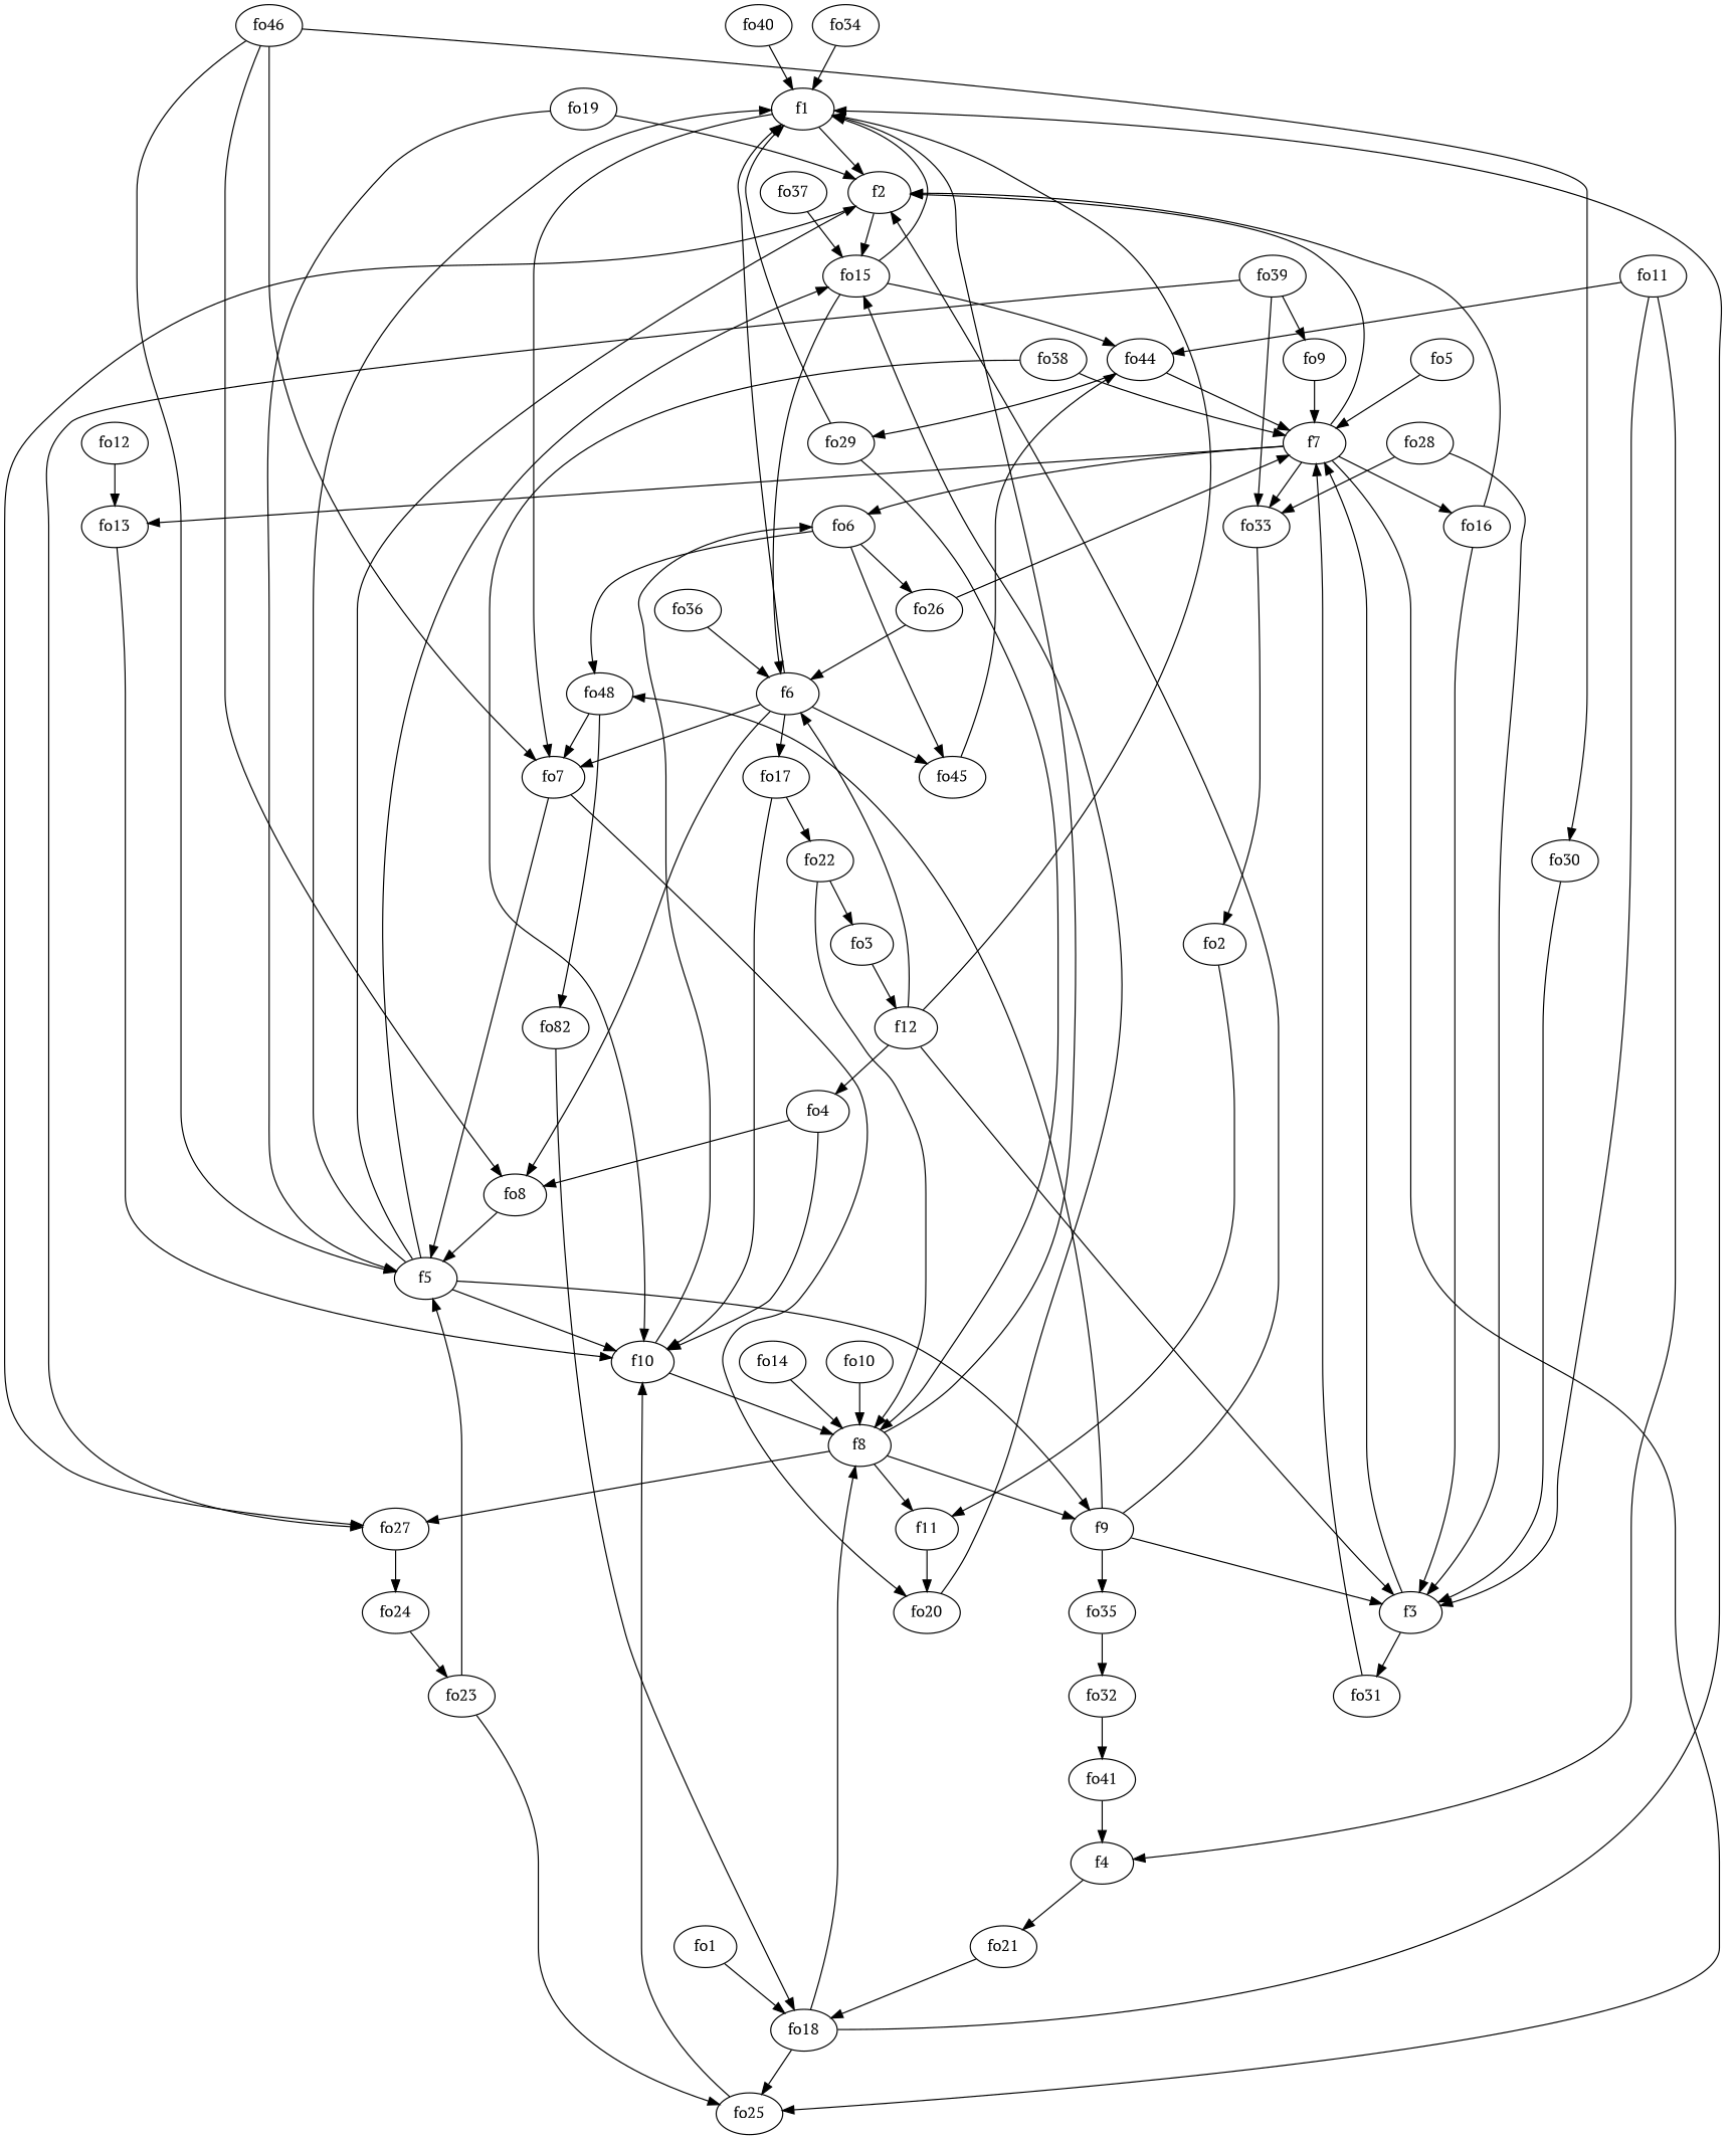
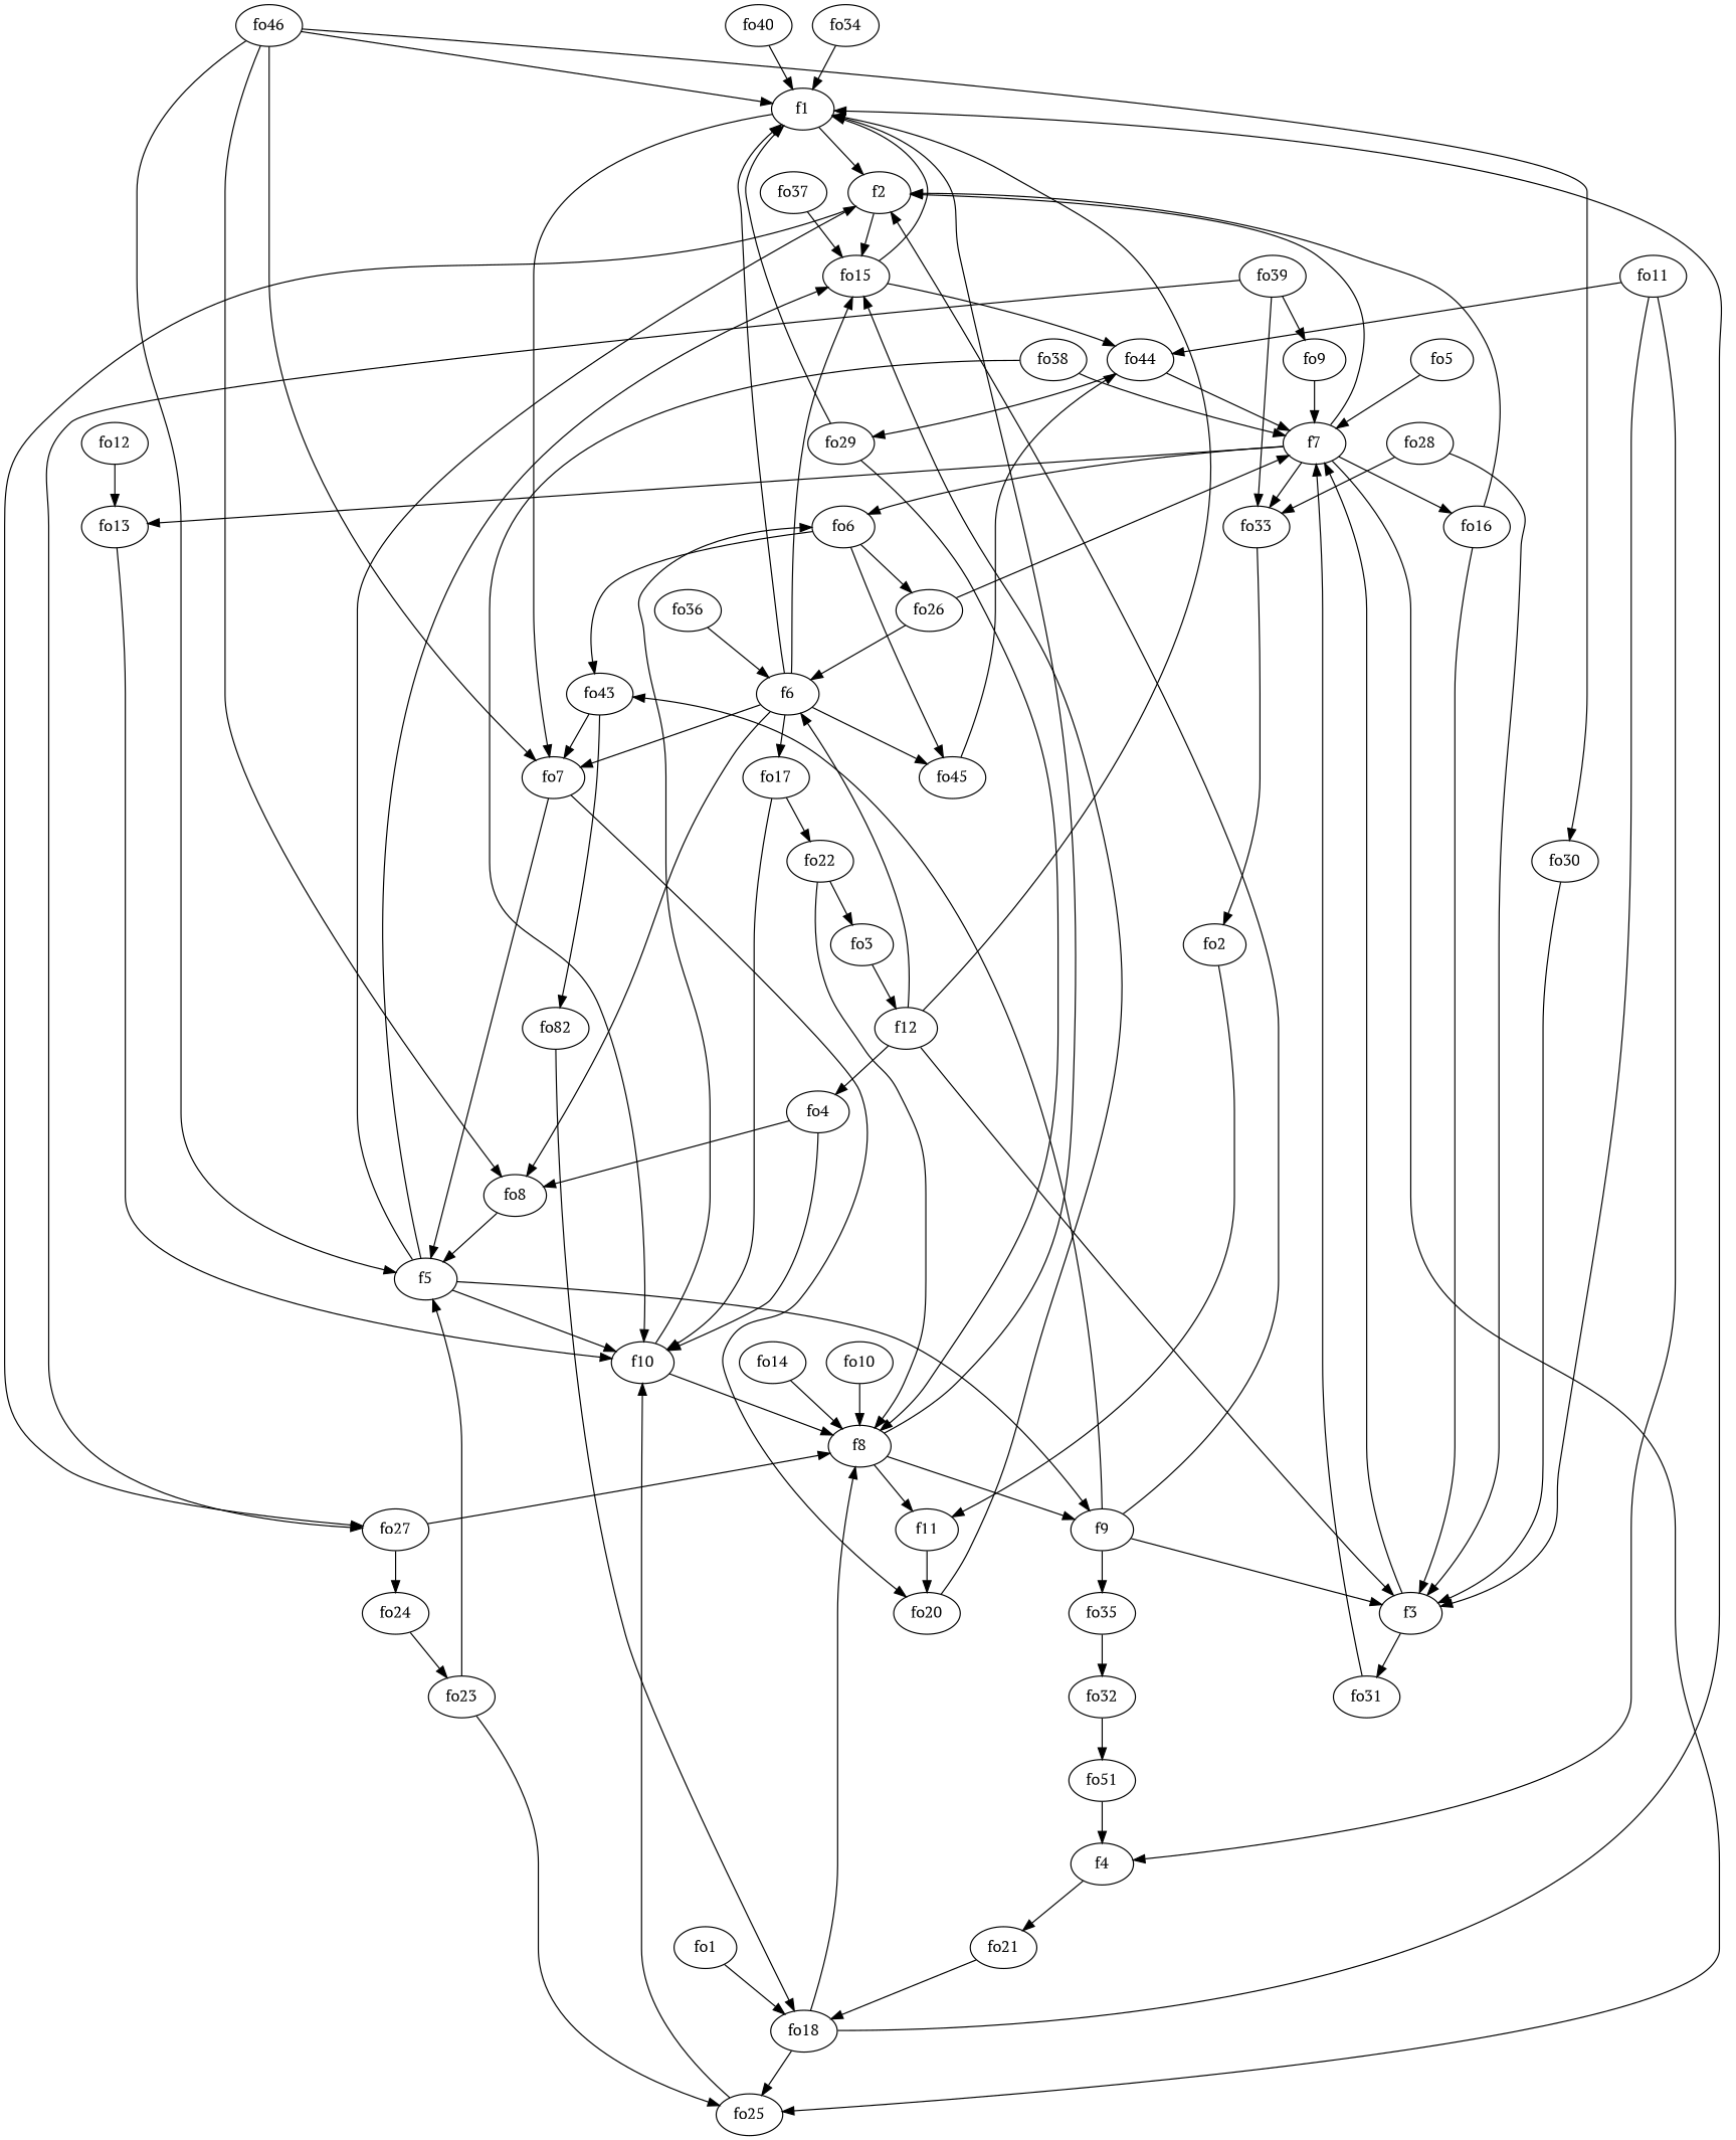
  strict digraph {
    fontname="PT Serif"
    node [fontname="PT Serif"]
    edge [fontname="PT Serif" weight=2]
    f1
    f2
    fo7
    fo15
    fo27
    f5
    fo20
    f6
    fo44
    f8
    fo24
    f3
    f7
    fo31
    fo13
    fo16
    fo25
    fo33
    fo6
    f4
    fo21
    fo18
    f9
    f10
    fo35
-   fo43 [label=fo48]
+   fo43
    fo8
    fo17
    fo45
    fo22
    fo2
    f11
    fo32
    n34 [label=fo82]
    fo26
    f12
    fo4
    fo1
    fo3
    fo5
    fo9
    fo10
    fo11
    fo29
    fo12
    fo14
-   fo19
    fo23
    fo28
    fo30
-   fo41
+   fo41 [label=fo51]
    fo34
    fo36
    fo37
    fo38
    fo39
    fo40
    fo46
    f1 -> f2
    f1 -> fo7
    f2 -> fo15
    f2 -> fo27
    fo7 -> f5
    fo7 -> fo20
    fo15 -> f1
-   fo15 -> f6
+   f6 -> fo15
    fo15 -> fo44
-   f8 -> fo27
+   fo27 -> f8
    fo27 -> fo24
-   f5 -> f1
+   fo46 -> f1
    f5 -> f2
    f5 -> fo15
    f5 -> f9
    f5 -> f10
    fo20 -> fo15
    f6 -> f1
    f6 -> fo7
    f6 -> fo8
    f6 -> fo17
    f6 -> fo45
    fo44 -> f7
    fo44 -> fo29
    f8 -> f1
    f8 -> f9
    f8 -> f11
    fo24 -> fo23
    f3 -> f7
    f3 -> fo31
    f7 -> f2
    f7 -> fo13
    f7 -> fo16
    f7 -> fo25
    f7 -> fo33
    f7 -> fo6
    fo31 -> f7
    fo13 -> f10
    fo16 -> f2
    fo16 -> f3
    fo25 -> f10
    fo33 -> fo2
    fo6 -> fo43
    fo6 -> fo45
    fo6 -> fo26
    f4 -> fo21
    fo21 -> fo18
    fo18 -> f1
    fo18 -> f8
    fo18 -> fo25
    f9 -> f2
    f9 -> f3
    f9 -> fo35
    f9 -> fo43
    f10 -> f8
    f10 -> fo6
    fo35 -> fo32
    fo43 -> fo7
    fo43 -> n34
    fo8 -> f5
    fo17 -> f10
    fo17 -> fo22
    fo45 -> fo44
    fo22 -> f8
    fo22 -> fo3
    fo2 -> f11
    f11 -> fo20
    fo32 -> fo41
    n34 -> fo18
    fo26 -> f6
    fo26 -> f7
    f12 -> f1
    f12 -> f6
    f12 -> f3
    f12 -> fo4
    fo4 -> f10
    fo4 -> fo8
    fo1 -> fo18
    fo3 -> f12
    fo5 -> f7
    fo9 -> f7
    fo10 -> f8
    fo11 -> fo44
    fo11 -> f3
    fo11 -> f4
    fo29 -> f1
    fo29 -> f8
    fo12 -> fo13
    fo14 -> f8
-   fo19 -> f2
-   fo19 -> f5
    fo23 -> f5
    fo23 -> fo25
    fo28 -> f3
    fo28 -> fo33
    fo30 -> f3
    fo41 -> f4
    fo34 -> f1
    fo36 -> f6
    fo37 -> fo15
    fo38 -> f7
    fo38 -> f10
    fo39 -> fo27
    fo39 -> fo33
    fo39 -> fo9
    fo40 -> f1
    fo46 -> fo7
    fo46 -> f5
    fo46 -> fo8
    fo46 -> fo30
  }
